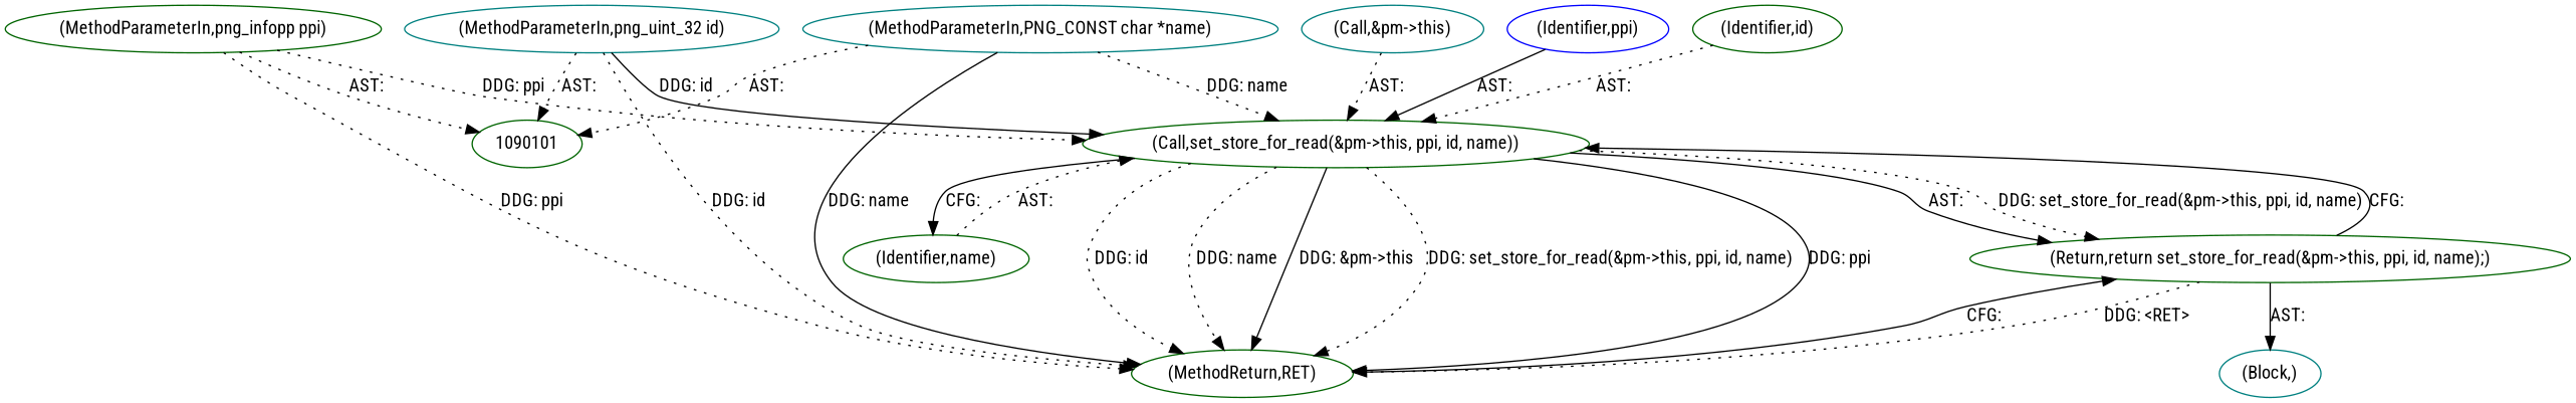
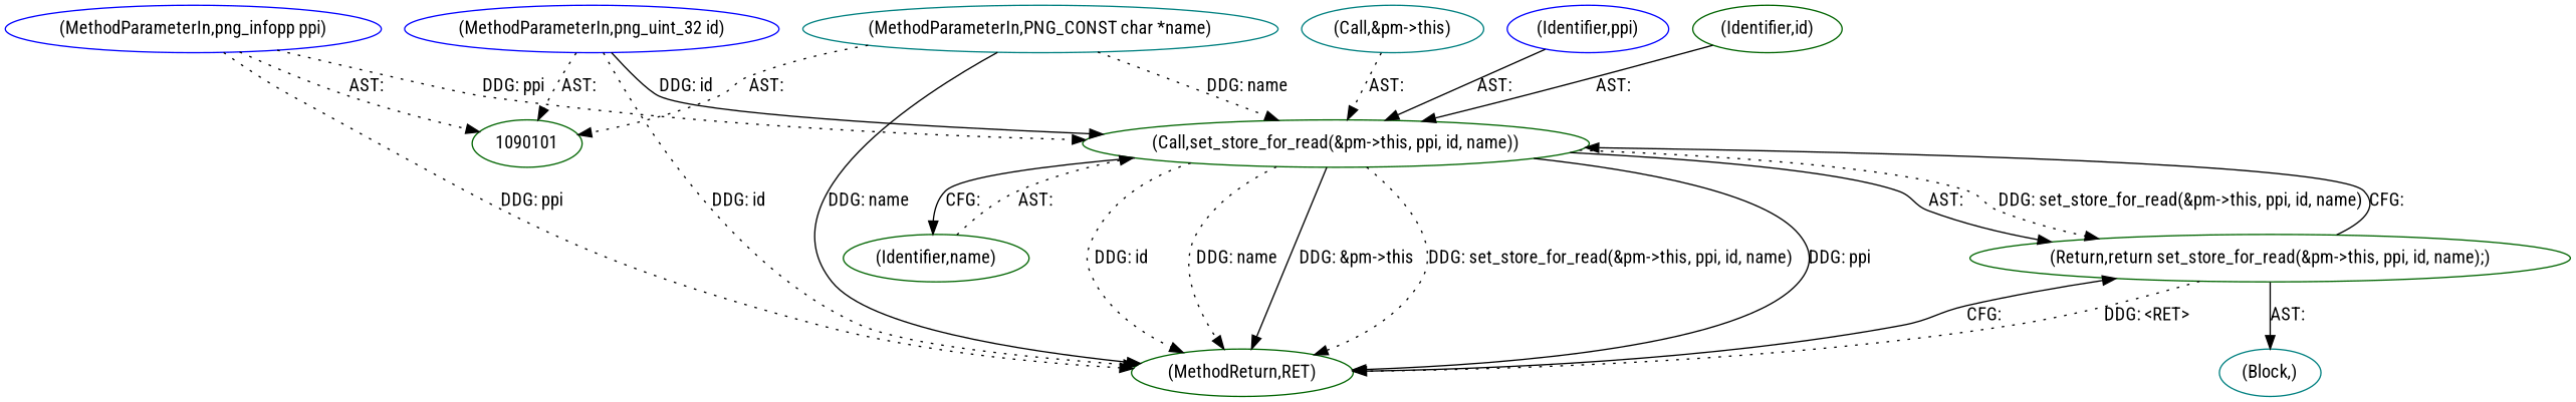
  digraph {
    fontname="Roboto Condensed"
    node [color=darkgreen fontname="Roboto Condensed"]
    edge [fontname="Roboto Condensed" style=dotted]
    n1 [label="(Call,set_store_for_read(&pm->this, ppi, id, name))"]
    n2 [label="(Return,return set_store_for_read(&pm->this, ppi, id, name);)"]
    n3 [label="(Identifier,name)"]
    n4 [label="(MethodReturn,RET)"]
    n5 [color=teal label="(Block,)"]
-   n6 [label="(MethodParameterIn,png_infopp ppi)"]
+   n6 [color=blue label="(MethodParameterIn,png_infopp ppi)"]
    n7 [label=1090101]
-   n8 [color=teal label="(MethodParameterIn,png_uint_32 id)"]
+   n8 [color=blue label="(MethodParameterIn,png_uint_32 id)"]
    n9 [color=teal label="(MethodParameterIn,PNG_CONST char *name)"]
    n10 [color=teal label="(Call,&pm->this)"]
    n11 [color=blue label="(Identifier,ppi)"]
    n12 [label="(Identifier,id)"]
    n1 -> n2 [label="AST: " style=solid]
    n1 -> n2 [label="DDG: set_store_for_read(&pm->this, ppi, id, name)"]
    n1 -> n3 [label="CFG: " style=solid]
    n1 -> n4 [label="DDG: id"]
    n1 -> n4 [label="DDG: name"]
    n1 -> n4 [label="DDG: &pm->this" style=solid]
    n1 -> n4 [label="DDG: set_store_for_read(&pm->this, ppi, id, name)"]
    n1 -> n4 [label="DDG: ppi" style=solid]
    n2 -> n1 [label="CFG: " style=solid]
    n2 -> n4 [label="DDG: <RET>"]
    n2 -> n5 [label="AST: " style=solid]
    n3 -> n1 [label="AST: "]
    n4 -> n2 [label="CFG: " style=solid]
    n6 -> n1 [label="DDG: ppi"]
    n6 -> n4 [label="DDG: ppi"]
    n6 -> n7 [label="AST: "]
    n8 -> n1 [label="DDG: id" style=solid]
    n8 -> n4 [label="DDG: id"]
    n8 -> n7 [label="AST: "]
    n9 -> n1 [label="DDG: name"]
    n9 -> n4 [label="DDG: name" style=solid]
    n9 -> n7 [label="AST: "]
    n10 -> n1 [label="AST: "]
    n11 -> n1 [label="AST: " style=solid]
-   n12 -> n1 [label="AST: "]
+   n12 -> n1 [label="AST: " style=solid]
  }
